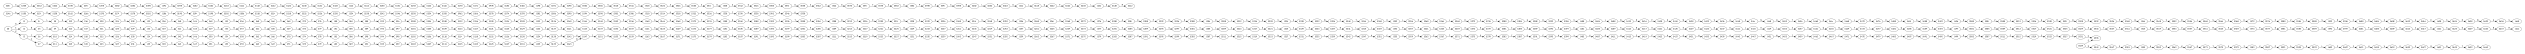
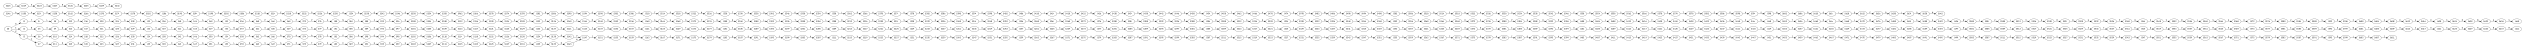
  strict digraph {
    fontname="JetBrains Mono"
    rankdir=LR
    node [fontname="JetBrains Mono"]
    edge [fontname="JetBrains Mono"]
    S0
    S1
    S2
    S3
    S4
    S5
    S6
    S7
    S8
    S9
    S10
    S11
    S12
    S13
    S14
    S15
    S16
    S17
    S18
    S19
    S20
    S21
    S22
    S23
    S24
    S25
    S26
    S27
    S28
    S29
    S30
    S31
    S32
    S33
    S34
    S35
    S36
    S37
    S38
    S39
    S40
    S41
    S42
    S43
    S44
    S45
    S46
    S47
    S48
    S49
    S50
    S51
    S52
    S53
    S54
    S55
    S56
    S57
    S58
    S59
    S60
    S61
    S62
    S63
    S64
    S65
    S66
    S67
    S68
    S69
    S70
    S71
    S72
    S73
    S74
    S75
    S76
    S77
    S78
    S79
    S80
    S81
    S82
    S83
    S84
    S85
    S86
    S87
    S88
    S89
    S90
    S91
    S92
    S93
    S94
    S95
    S96
    S97
    S98
    S99
    S100
    S101
    S102
    S103
    S104
    S105
    S106
    S107
    S108
    S109
    S110
    S111
    S112
    S113
    S114
    S115
    S116
    S117
    S118
    S119
    S120
    S121
    S122
    S123
    S124
    S125
    S126
    S127
    S128
    S129
    S130
    S131
    S132
    S133
    S134
    S135
    S136
    S137
    S138
    S139
    S140
    S141
    S142
    S143
    S144
    S145
    S147
    S148
    S149
    S146
    S150
    S151
    S152
    S153
    S154
    S155
    S156
    S157
    S158
    S159
    S160
    S161
    S162
    S163
    S164
    S165
    S166
    S167
    S168
    S169
    S170
    S171
    S172
    S173
    S174
    S175
    S176
    S177
    S178
    S179
    S180
    S181
    S182
    S183
    S184
    S185
    S186
    S187
    S188
    S189
    S190
    S191
    S192
    S193
    S194
    S195
    S196
    S197
    S198
    S199
    S200
    S201
    S202
    S203
    S204
    S205
    S206
    S207
    S208
    S209
    S210
    S211
    S212
    S213
    S214
    S215
    S216
    S217
    S218
    S219
    S220
    S221
    S222
    S223
    S224
    S225
    S226
    S227
    S228
    S229
    S230
    S231
    S232
    S233
    S234
    S235
    S236
    S237
    S238
    S239
    S240
    S241
    S242
    S243
    S244
    S245
    S246
    S247
    S248
    S249
    S250
    S251
    S252
    S253
    S254
    S255
    S256
    S257
    S258
    S259
    S260
    S261
    n263 [label=S962]
    S263
    S264
    S265
    S266
    S267
    S268
    S269
    S270
    S271
    S272
    S273
    S274
    S275
    S276
    S277
    S278
    S279
    S280
    S281
    S282
    S283
    S284
    S285
    S286
    S287
    S288
    S289
    S290
    S291
    S292
    S293
    S294
    S295
    S296
    S297
    S298
    S299
    S300
    S301
    S302
    S303
    S304
    S305
    S306
    S307
    S308
    S309
    S310
    S311
    S312
    S313
    S314
    S315
    S316
    S317
    S318
    S319
    S320
    S321
    S322
    S323
    S324
    S325
    S326
    S327
    S328
    S329
    S330
    S331
    S332
    S333
    S334
    S335
    S336
    S337
    S338
    S339
    S340
    S341
    S342
    S343
    S344
    S345
    S346
    S347
    S348
    S349
    S350
    S351
    S352
    S353
    S354
    S355
    S356
    S357
    S358
    S359
    S360
    S361
    S362
    S363
    S364
    S365
    S366
    S367
    S368
    S369
    S370
    S371
    S372
    S373
    S374
    S375
    S376
    S377
    S378
    S379
    S380
    S381
    S382
    S383
    S384
    S385
    S386
    S387
    S388
    S389
    S390
    S391
    S392
    S393
    S394
    S395
    S396
    S397
    S398
    S399
    S400
    S401
    S402
    S403
    S404
    S405
    S406
    S407
    S408
    S409
    S410
    S411
    S412
    S413
    S414
    S415
    S416
    S417
    S418
    S419
    S420
    S421
    S422
    S423
    S424
    S425
    S426
    S427
    S428
    S429
    S430
    S431
    S432
    S433
    S434
    S435
    S436
    S437
    S438
    S439
    S440
    S441
    S442
    S443
    S444
    S445
    S446
    S447
    S448
    S449
    S450
    S451
    S452
    S453
    S454
    S455
    S456
    S457
    S458
    S459
    S460
    S461
    S462
    S463
    S464
    S465
    S466
    S467
    S468
    S469
    S470
    S471
    S472
    S473
    S474
    S475
    S476
    S477
    n479 [label=S978]
    S479
    S480
    S481
    S482
    S483
    S484
    S485
    S486
    S487
    S488
    S489
    S490
    S491
    S492
    S493
    S494
    S495
    S496
    S497
    S498
    S499
    S500
    S501
    S502
    S503
    S504
    S505
    S506
    S507
    S508
    S509
    S510
    S511
    S512
    S513
    S514
    S515
    S516
    S517
    S518
    S519
    S520
    S521
    S522
    S523
    S524
    S525
    S526
    S527
    S528
    S529
    S530
    S531
    S532
    S533
    S534
    S535
    S536
    S537
    S538
    S539
    S540
    S541
    S542
    S543
    S544
    S545
    S546
    S547
    S548
    S549
    S550
    S551
    S552
    S553
    S554
    S555
    S556
    S557
    S558
    S559
    S560
    S561
    S562
    S563
    S564
    S565
    S566
    S567
    S568
    S569
    S570
    S571
    S572
    S573
    S574
    S575
    S576
    S577
    S578
    S579
    S580
    S581
    S582
    S583
    S584
    S585
    S586
    S587
    S588
    S589
    S590
    S591
    S592
    S593
    S594
    S595
    S596
    S597
    S598
    S599
    S600
    S601
    S602
    S603
    S604
    S605
    S606
    S607
    S608
    S609
    S610
    S611
    S612
    S613
    S614
    S615
    S616
    S617
    S618
    S619
    S620
    S621
    S622
    S623
    S624
    S625
    S626
    S627
    S628
    S629
    S630
    S631
    S632
    S633
    S634
    S635
    S636
    S637
    S638
    S639
    S640
    S641
    S642
    S643
    S0 -> S1 [label=G]
    S0 -> S2 [label=I]
    S0 -> S3 [label=V]
    S1 -> S4 [label=T]
    S2 -> S5 [label=N]
    S3 -> S6 [label=T]
    S3 -> S7 [label=I]
    S4 -> S8 [label=L]
    S5 -> S9 [label=S]
    S6 -> S10 [label=C]
    S7 -> S11 [label=A]
    S8 -> S12 [label=A]
    S9 -> S13 [label=Q]
    S10 -> S14 [label=V]
    S11 -> S15 [label=D]
    S12 -> S16 [label=A]
    S13 -> S17 [label=H]
    S14 -> S18 [label=S]
    S15 -> S19 [label=G]
    S16 -> S20 [label=V]
    S17 -> S21 [label=K]
    S18 -> S22 [label=L]
    S19 -> S23 [label=Q]
    S20 -> S24 [label=I]
    S21 -> S25 [label=H]
    S22 -> S26 [label=Y]
    S23 -> S27 [label=Y]
    S24 -> S28 [label=G]
    S25 -> S29 [label=Q]
    S26 -> S30 [label=E]
    S27 -> S31 [label=D]
    S28 -> S32 [label=D]
    S29 -> S33 [label=E]
    S30 -> S34 [label=T]
    S31 -> S35 [label=E]
    S32 -> S36 [label=L]
    S33 -> S37 [label=V]
    S34 -> S38 [label=E]
    S35 -> S39 [label=N]
    S36 -> S40 [label=P]
    S37 -> S41 [label=T]
    S38 -> S42 [label=L]
    S39 -> S43 [label=C]
    S40 -> S44 [label=T]
    S41 -> S45 [label=I]
    S42 -> S46 [label=S]
    S43 -> S47 [label=Q]
    S44 -> S48 [label=A]
    S45 -> S49 [label=K]
    S46 -> S50 [label=L]
    S47 -> S51 [label=G]
    S48 -> S52 [label=S]
    S49 -> S53 [label=K]
    S50 -> S54 [label=G]
    S51 -> S55 [label=S]
    S52 -> S56 [label=D]
    S53 -> S57 [label=N]
    S54 -> S58 [label=P]
    S55 -> S59 [label=L]
    S56 -> S60 [label=L]
    S57 -> S61 [label=E]
    S58 -> S62 [label=V]
    S59 -> S63 [label=Q]
    S60 -> S64 [label=P]
    S61 -> S65 [label=S]
    S62 -> S66 [label=V]
    S63 -> S67 [label=V]
    S64 -> S68 [label=A]
    S65 -> S69 [label=F]
    S66 -> S70 [label=R]
    S67 -> S71 [label=A]
    S68 -> S72 [label=P]
    S69 -> S73 [label=L]
    S70 -> S74 [label=K]
    S71 -> S75 [label=E]
    S72 -> S76 [label=P]
    S73 -> S77 [label=K]
    S74 -> S78 [label=A]
    S75 -> S79 [label=T]
    S76 -> S80 [label=A]
    S77 -> S81 [label=Q]
    S78 -> S82 [label=E]
    S79 -> S83 [label=K]
    S80 -> S84 [label=N]
    S81 -> S85 [label=Y]
    S82 -> S86 [label=P]
    S83 -> S87 [label=C]
    S84 -> S88 [label=L]
    S85 -> S89 [label=E]
    S86 -> S90 [label=G]
    S87 -> S91 [label=S]
    S88 -> S92 [label=S]
    S89 -> S93 [label=E]
    S90 -> S94 [label=Q]
    S91 -> S95 [label=G]
    S92 -> S96 [label=P]
    S93 -> S97 [label=E]
    S94 -> S98 [label=R]
    S95 -> S99 [label=E]
    S96 -> S100 [label=Q]
    S97 -> S101 [label=E]
    S98 -> S102 [label=H]
    S99 -> S103 [label=G]
    S100 -> S104 [label=R]
    S101 -> S105 [label=T]
    S102 -> S106 [label=A]
    S103 -> S107 [label=L]
    S104 -> S108 [label=H]
    S105 -> S109 [label=L]
    S106 -> S110 [label=P]
    S107 -> S111 [label=K]
    S108 -> S112 [label=Q]
    S109 -> S113 [label=H]
    S110 -> S114 [label=F]
    S111 -> S115 [label=F]
    S112 -> S116 [label=F]
    S113 -> S117 [label=Q]
    S114 -> S118 [label=C]
    S115 -> S119 [label=I]
    S116 -> S120 [label=H]
    S117 -> S121 [label=V]
    S118 -> S122 [label=S]
    S119 -> S123 [label=R]
    S120 -> S124 [label=F]
    S121 -> S125 [label=R]
    S122 -> S126 [label=D]
    S123 -> S127 [label=E]
    S124 -> S128 [label=A]
    S125 -> S129 [label=E]
    S126 -> S130 [label=L]
    S127 -> S131 [label=E]
    S128 -> S132 [label=L]
    S129 -> S133 [label=K]
    S130 -> S134 [label=Y]
    S131 -> S135 [label=V]
    S132 -> S136 [label=V]
    S133 -> S137 [label=C]
    S134 -> S138 [label=E]
    S135 -> S139 [label=C]
    S136 -> S140 [label=Q]
    S137 -> S141 [label=G]
    S138 -> S142 [label=R]
    S139 -> S143 [label=R]
    S140 -> S144 [label=V]
    S141 -> S145 [label=C]
    S142 -> S147 [label=V]
    S143 -> S147 [label=N]
    S144 -> S148 [label=R]
    S145 -> S149 [label=I]
    S147 -> S151 [label=I]
    S148 -> S152 [label=D]
    S149 -> S153 [label=Q]
    S146 -> S150 [label=A]
    S150 -> S154 [label=A]
    S151 -> S155 [label=A]
    S152 -> S156 [label=E]
    S153 -> S157 [label=V]
    S154 -> S158 [label=P]
    S155 -> S159 [label=K]
    S156 -> S160 [label=V]
    S157 -> S161 [label=D]
    S158 -> S162 [label=P]
    S159 -> S163 [label=D]
    S160 -> S164 [label=A]
    S161 -> S165 [label=S]
    S162 -> S166 [label=S]
    S163 -> S167 [label=N]
    S164 -> S168 [label=G]
    S165 -> S169 [label=K]
    S166 -> S170 [label=E]
    S167 -> S171 [label=E]
    S168 -> S172 [label=S]
    S169 -> S173 [label=T]
    S170 -> S174 [label=Q]
    S171 -> S175 [label=K]
    S172 -> S176 [label=Y]
    S173 -> S177 [label=L]
    S174 -> S178 [label=L]
    S175 -> S179 [label=Y]
    S176 -> S180 [label=Q]
    S177 -> S181 [label=D]
    S178 -> S182 [label=R]
    S179 -> S183 [label=N]
    S180 -> S184 [label=Q]
    S181 -> S185 [label=S]
    S182 -> S186 [label=S]
    S183 -> S187 [label=Q]
    S184 -> S188 [label=S]
    S185 -> S189 [label=M]
    S186 -> S190 [label=T]
    S187 -> S191 [label=D]
    S188 -> S192 [label=L]
    S189 -> S193 [label=G]
    S190 -> S194 [label=V]
    S191 -> S195 [label=F]
    S192 -> S196 [label=L]
    S193 -> S197 [label=L]
    S194 -> S198 [label=Q]
    S195 -> S199 [label=S]
    S196 -> S200 [label=T]
    S197 -> S201 [label=P]
    S198 -> S202 [label=S]
    S199 -> S203 [label=E]
    S200 -> S204 [label=D]
    S201 -> S205 [label=H]
    S202 -> S206 [label=E]
    S203 -> S207 [label=A]
    S204 -> S208 [label=L]
    S205 -> S209 [label=S]
    S206 -> S210 [label=P]
    S207 -> S211 [label=P]
    S208 -> S212 [label=D]
    S209 -> S213 [label=K]
    S210 -> S214 [label=S]
    S211 -> S215 [label=A]
    S212 -> S216 [label=L]
    S213 -> S217 [label=Q]
    S214 -> S218 [label=E]
    S215 -> S219 [label=V]
    S216 -> S220 [label=E]
    S217 -> S221 [label=F]
    S218 -> S222 [label=S]
    S219 -> S223 [label=Q]
    S220 -> S224 [label=V]
    S221 -> S225 [label=K]
    S222 -> S226 [label=P]
    S223 -> S227 [label=T]
    S224 -> S228 [label=S]
    S225 -> S229 [label=R]
    S226 -> S230 [label=S]
    S227 -> S231 [label=S]
    S228 -> S232 [label=A]
    S229 -> S233 [label=T]
    S230 -> S234 [label=A]
    S231 -> S235 [label=S]
    S232 -> S236 [label=G]
    S233 -> S237 [label=Q]
    S234 -> S238 [label=G]
    S235 -> S239 [label=L]
    S236 -> S240 [label=S]
    S237 -> S241 [label=T]
    S238 -> S242 [label=Q]
    S239 -> S243 [label=A]
    S240 -> S244 [label=Q]
    S241 -> S245 [label=E]
    S242 -> S246 [label=E]
    S243 -> S247 [label=E]
    S244 -> S248 [label=V]
    S245 -> S249 [label=S]
    S246 -> S250 [label=G]
    S247 -> S251 [label=R]
    S248 -> S252 [label=P]
    S249 -> S253 [label=I]
    S250 -> S254 [label=L]
    S251 -> S255 [label=C]
    S252 -> S256 [label=A]
    S253 -> S257 [label=C]
    S254 -> S258 [label=L]
    S255 -> S259 [label=Q]
    S256 -> S260 [label=Q]
    S257 -> S261 [label=H]
    S258 -> n263 [label=H]
    S259 -> S263 [label=V]
    S260 -> S264 [label=L]
    S261 -> S265 [label=I]
    n263 -> S266 [label=V]
    S263 -> S267 [label=E]
    S264 -> S268 [label=H]
    S265 -> S269 [label=C]
    S266 -> S270 [label=E]
    S267 -> S271 [label=F]
    S268 -> S272 [label=F]
    S269 -> S273 [label=D]
    S270 -> S274 [label=E]
    S271 -> S275 [label=N]
    S272 -> S276 [label=E]
    S273 -> S277 [label=D]
    S274 -> S278 [label=Q]
    S275 -> S279 [label=H]
    S276 -> S280 [label=L]
    S277 -> S281 [label=N]
    S278 -> S282 [label=D]
    S279 -> S283 [label=F]
    S280 -> S284 [label=A]
    S281 -> S285 [label=V]
    S282 -> S286 [label=R]
    S283 -> S287 [label=A]
    S284 -> S288 [label=K]
    S285 -> S289 [label=S]
    S286 -> S290 [label=G]
    S287 -> S291 [label=V]
    S288 -> S292 [label=P]
    S289 -> S293 [label=V]
    S290 -> S294 [label=S]
    S291 -> S295 [label=L]
    S292 -> S296 [label=H]
    S293 -> S297 [label=S]
    S294 -> S298 [label=G]
    S295 -> S299 [label=D]
    S296 -> S300 [label=R]
    S297 -> S301 [label=R]
    S298 -> S302 [label=S]
    S299 -> S303 [label=E]
    S300 -> S304 [label=P]
    S301 -> S305 [label=S]
    S302 -> S306 [label=F]
    S303 -> S307 [label=S]
    S304 -> S308 [label=D]
    S305 -> S309 [label=L]
    S306 -> S310 [label=S]
    S307 -> S311 [label=I]
    S308 -> S312 [label=L]
    S309 -> S313 [label=S]
    S310 -> S314 [label=T]
    S311 -> S315 [label=S]
    S312 -> S316 [label=A]
    S313 -> S317 [label=S]
    S314 -> S318 [label=P]
    S315 -> S319 [label=T]
    S316 -> S320 [label=Q]
    S317 -> S321 [label=G]
    S318 -> S322 [label=N]
    S319 -> S323 [label=N]
    S320 -> S324 [label=V]
    S321 -> S325 [label=L]
    S322 -> S326 [label=N]
    S323 -> S327 [label=N]
    S324 -> S328 [label=S]
    S325 -> S329 [label=C]
    S326 -> S330 [label=L]
    S327 -> S331 [label=P]
    S328 -> S332 [label=S]
    S329 -> S333 [label=H]
    S330 -> S334 [label=T]
    S331 -> S335 [label=K]
    S332 -> S336 [label=W]
    S333 -> S337 [label=G]
    S334 -> S338 [label=K]
    S335 -> S339 [label=L]
    S336 -> S340 [label=P]
    S337 -> S341 [label=N]
    S338 -> S342 [label=D]
    S339 -> S343 [label=N]
    S340 -> S344 [label=T]
    S341 -> S345 [label=L]
    S342 -> S346 [label=A]
    S343 -> S347 [label=K]
    S344 -> S348 [label=S]
    S345 -> S349 [label=L]
    S346 -> S350 [label=G]
    S347 -> S351 [label=A]
    S348 -> S352 [label=H]
    S349 -> S353 [label=D]
+   S350 -> S354 [label=I]
    S351 -> S355 [label=C]
    S352 -> S356 [label=L]
    S353 -> S357 [label=P]
    S354 -> S358 [label=S]
    S355 -> S359 [label=S]
    S356 -> S360 [label=E]
    S357 -> S361 [label=P]
    S358 -> S362 [label=L]
    S359 -> S363 [label=G]
    S360 -> S364 [label=P]
    S361 -> S365 [label=A]
    S362 -> S366 [label=R]
    S363 -> S367 [label=E]
    S364 -> S368 [label=L]
    S365 -> S369 [label=A]
    S366 -> S370 [label=H]
    S367 -> S371 [label=T]
    S368 -> S372 [label=D]
    S369 -> S373 [label=A]
    S370 -> S374 [label=L]
    S371 -> S375 [label=Q]
    S372 -> S376 [label=S]
    S373 -> S377 [label=D]
    S374 -> S378 [label=V]
    S375 -> S379 [label=G]
    S376 -> S380 [label=T]
    S377 -> S381 [label=L]
    S378 -> S382 [label=H]
    S379 -> S383 [label=A]
    S380 -> S384 [label=P]
    S381 -> S385 [label=I]
    S382 -> S386 [label=N]
    S383 -> S387 [label=I]
    S384 -> S388 [label=G]
    S385 -> S389 [label=Q]
    S386 -> S390 [label=A]
    S387 -> S391 [label=Q]
    S388 -> S392 [label=D]
    S389 -> S393 [label=Y]
    S390 -> S394 [label=L]
    S391 -> S395 [label=E]
    S392 -> S396 [label=R]
    S393 -> S397 [label=D]
    S394 -> S398 [label=S]
    S395 -> S399 [label=K]
    S396 -> S400 [label=V]
    S397 -> S401 [label=E]
    S398 -> S402 [label=V]
    S399 -> S403 [label=Y]
    S400 -> S404 [label=L]
    S401 -> S405 [label=V]
    S402 -> S406 [label=C]
    S403 -> S407 [label=V]
    S404 -> S408 [label=L]
    S405 -> S409 [label=N]
    S406 -> S410 [label=D]
    S407 -> S411 [label=R]
    S408 -> S412 [label=N]
    S409 -> S413 [label=K]
    S410 -> S414 [label=L]
    S411 -> S415 [label=H]
    S412 -> S416 [label=R]
    S413 -> S417 [label=N]
    S414 -> S418 [label=G]
    S415 -> S419 [label=E]
    S416 -> S420 [label=F]
    S417 -> S421 [label=K]
    S418 -> S422 [label=K]
    S419 -> S423 [label=F]
    S420 -> S424 [label=D]
    S421 -> S425 [label=C]
    S422 -> S426 [label=A]
    S423 -> S427 [label=A]
    S424 -> S428 [label=W]
    S425 -> S429 [label=K]
    S426 -> S430 [label=K]
    S427 -> S431 [label=Q]
    S428 -> S432 [label=V]
    S429 -> S433 [label=E]
    S430 -> S434 [label=A]
    S431 -> S435 [label=H]
    S432 -> S436 [label=V]
    S433 -> S437 [label=D]
    S434 -> S438 [label=S]
    S435 -> S439 [label=G]
    S436 -> S440 [label=A]
    S437 -> S441 [label=K]
    S438 -> S442 [label=S]
    S439 -> S443 [label=A]
    S440 -> S444 [label=K]
    S441 -> S445 [label=L]
    S442 -> S446 [label=A]
    S443 -> S447 [label=D]
    S444 -> S448 [label=N]
    S445 -> S449 [label=H]
    S446 -> S450 [label=S]
    S447 -> S451 [label=T]
    S448 -> S452 [label=Q]
    S449 -> S453 [label=L]
    S450 -> S454 [label=E]
    S451 -> S455 [label=N]
    S452 -> S456 [label=T]
    S453 -> S457 [label=S]
    S454 -> S458 [label=T]
    S455 -> S459 [label=I]
    S456 -> S460 [label=F]
    S457 -> S461 [label=H]
    S458 -> S462 [label=T]
    S459 -> S463 [label=C]
    S460 -> S464 [label=R]
    S461 -> S465 [label=Q]
    S462 -> S466 [label=S]
    S463 -> S467 [label=G]
    S464 -> S468 [label=S]
    S465 -> S469 [label=N]
    S466 -> S470 [label=V]
    S467 -> S471 [label=E]
    S468 -> S472 [label=L]
    S469 -> S473 [label=Y]
    S470 -> S474 [label=K]
    S471 -> S475 [label=P]
    S472 -> S476 [label=W]
    S473 -> S477 [label=L]
    S474 -> n479 [label=D]
    S475 -> S479 [label=Y]
    S476 -> S480 [label=H]
    S477 -> S481 [label=L]
    n479 -> S482 [label=L]
    S479 -> S483 [label=L]
    S480 -> S484 [label=L]
    S481 -> S485 [label=Q]
    S482 -> S486 [label=W]
    S483 -> S487 [label=L]
    S484 -> S488 [label=A]
    S485 -> S489 [label=V]
    S486 -> S490 [label=H]
    S487 -> S491 [label=H]
    S488 -> S492 [label=A]
    S489 -> S493 [label=K]
    S490 -> S494 [label=C]
    S491 -> S495 [label=L]
    S492 -> S496 [label=G]
    S493 -> S497 [label=K]
    S494 -> S498 [label=D]
    S495 -> S499 [label=K]
    S496 -> S500 [label=W]
    S497 -> S501 [label=W]
    S498 -> S502 [label=S]
    S499 -> S503 [label=R]
    S500 -> S504 [label=L]
    S501 -> S505 [label=P]
    S502 -> S506 [label=L]
    S503 -> S507 [label=W]
    S504 -> S508 [label=V]
    S505 -> S509 [label=D]
    S506 -> S510 [label=V]
    S507 -> S511 [label=N]
    S508 -> S512 [label=L]
    S509 -> S513 [label=T]
    S510 -> S514 [label=R]
    S511 -> S515 [label=E]
    S512 -> S516 [label=V]
    S513 -> S517 [label=T]
    S514 -> S518 [label=C]
    S515 -> S519 [label=S]
    S516 -> S520 [label=G]
    S517 -> S521 [label=S]
    S518 -> S522 [label=H]
    S519 -> S523 [label=S]
    S520 -> S524 [label=R]
    S521 -> S525 [label=M]
    S522 -> S526 [label=A]
    S523 -> S527 [label=S]
    S524 -> S528 [label=Q]
    S525 -> S529 [label=L]
    S526 -> S530 [label=S]
    S527 -> S531 [label=E]
    S528 -> S532 [label=G]
    S529 -> S533 [label=S]
    S530 -> S534 [label=S]
    S531 -> S535 [label=K]
    S532 -> S536 [label=R]
    S533 -> S537 [label=T]
    S534 -> S538 [label=G]
-   S539 -> S535 [label=E]
+   S535 -> S539 [label=E]
    S536 -> S540 [label=P]
    S537 -> S541 [label=P]
    S538 -> S542 [label=A]
    S539 -> S543 [label=G]
    S540 -> S544 [label=Q]
    S541 -> S545 [label=E]
    S542 -> S546 [label=G]
    S543 -> S547 [label=K]
    S544 -> S548 [label=E]
    S545 -> S549 [label=Q]
    S546 -> S550 [label=F]
    S547 -> S551 [label=S]
    S548 -> S552 [label=V]
    S549 -> S553 [label=S]
    S550 -> S554 [label=V]
    S551 -> S555 [label=K]
    S552 -> S556 [label=R]
    S553 -> S557 [label=V]
    S554 -> S558 [label=G]
    S555 -> S559 [label=H]
    S556 -> S560 [label=L]
    S557 -> S561 [label=M]
    S558 -> S562 [label=S]
    S559 -> S563 [label=G]
    S560 -> S564 [label=S]
    S561 -> S565 [label=M]
    S562 -> S566 [label=E]
    S563 -> S567 [label=K]
    S564 -> S568 [label=A]
    S565 -> S569 [label=K]
    S566 -> S570 [label=G]
    S567 -> S571 [label=Q]
    S568 -> S572 [label=K]
    S569 -> S573 [label=L]
    S570 -> S574 [label=E]
    S571 -> S575 [label=T]
    S572 -> S576 [label=L]
    S573 -> S577 [label=P]
    S574 -> S578 [label=T]
    S575 -> S579 [label=S]
    S576 -> S580 [label=E]
    S577 -> S581 [label=G]
    S578 -> S582 [label=S]
    S579 -> S583 [label=I]
    S580 -> S584 [label=V]
    S581 -> S585 [label=I]
    S582 -> S586 [label=E]
    S583 -> S587 [label=V]
    S584 -> S588 [label=A]
    S585 -> S589 [label=P]
    S586 -> S590 [label=P]
    S587 -> S591 [label=P]
    S588 -> S592 [label=S]
    S589 -> S593 [label=A]
    S590 -> S594 [label=A]
    S591 -> S595 [label=A]
    S592 -> S596 [label=R]
    S593 -> S597 [label=G]
    S594 -> S598 [label=S]
    S595 -> S599 [label=G]
    S596 -> S600 [label=C]
    S597 -> S601 [label=W]
    S598 -> S602 [label=N]
    S599 -> S603 [label=L]
    S600 -> S604 [label=R]
    S601 -> S605 [label=F]
    S602 -> S606 [label=L]
    S603 -> S607 [label=F]
    S604 -> S608 [label=S]
    S605 -> S609 [label=I]
    S606 -> S610 [label=R]
    S607 -> S611 [label=I]
    S608 -> S612 [label=E]
    S609 -> S613 [label=H]
    S610 -> S614 [label=G]
-   S611 -> S615 [label=H]
    S612 -> S616 [label=A]
    S613 -> S617 [label=I]
    S614 -> S618 [label=L]
    S615 -> S619 [label=V]
    S616 -> S620 [label=E]
    S617 -> S621 [label=E]
    S618 -> S622 [label=Q]
    S619 -> S623 [label=K]
    S620 -> S624 [label=S]
    S621 -> S625 [label=S]
    S622 -> S626 [label=F]
    S623 -> S627 [label=S]
    S624 -> S628 [label=R]
    S625 -> S629 [label=G]
    S626 -> S630 [label=R]
    S627 -> S631 [label=R]
    S628 -> S632 [label=W]
    S629 -> S633 [label=R]
    S630 -> S634 [label=L]
    S631 -> S635 [label=N]
    S632 -> S636 [label=A]
    S633 -> S637 [label=N]
    S634 -> S638 [label=Q]
    S635 -> S639 [label=T]
    S636 -> S640 [label=S]
    S637 -> S641 [label=M]
    S638 -> S642 [label=M]
    S639 -> S643 [label=M]
  }
